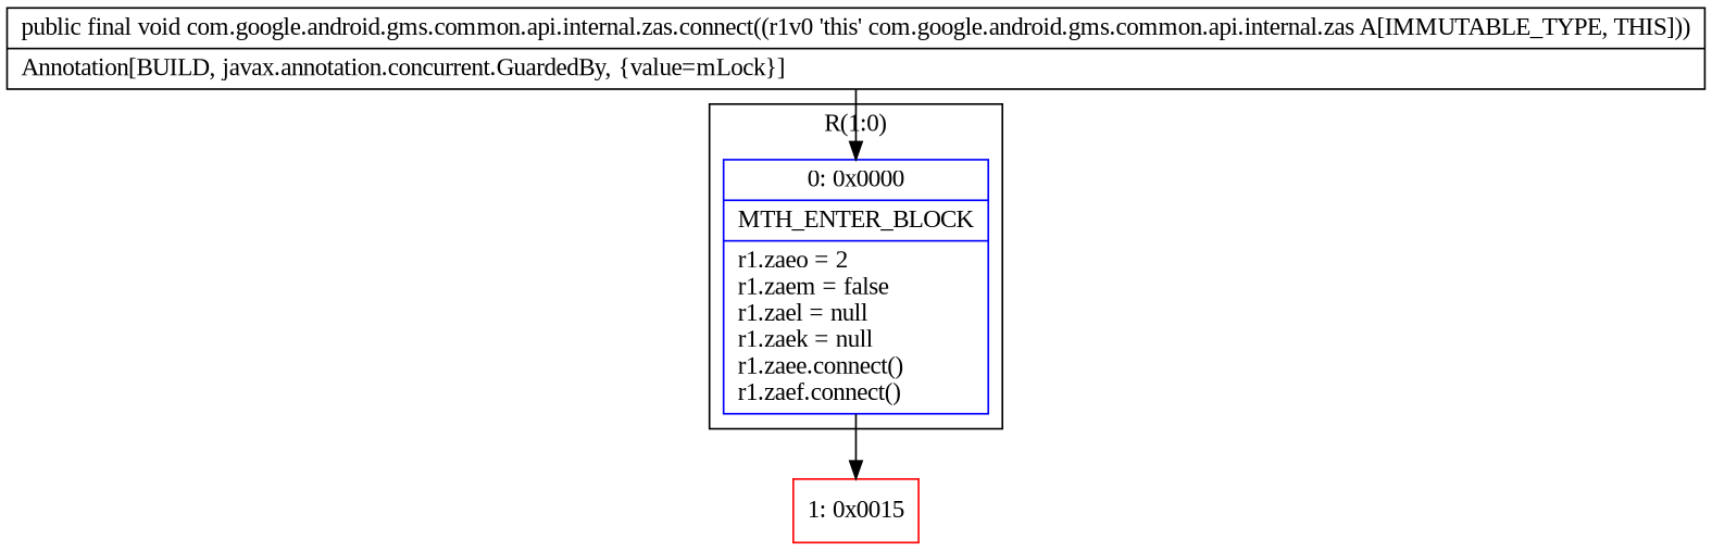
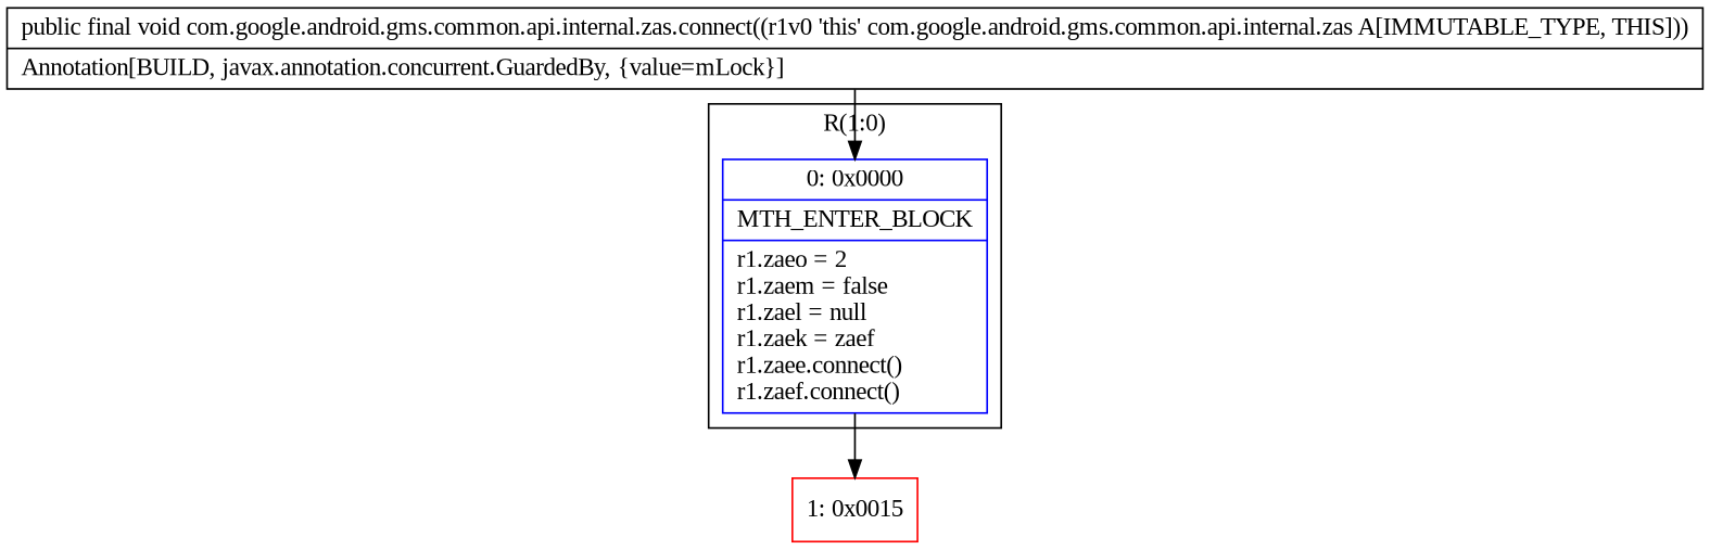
  digraph {
    fontname="Liberation Serif"
    node [shape=record fontname="Liberation Serif"]
    edge [fontname="Liberation Serif"]
-   n1 [color=blue label="{0\:\ 0x0000|MTH_ENTER_BLOCK\l|r1.zaeo = 2\lr1.zaem = false\lr1.zael = null\lr1.zaek = null\lr1.zaee.connect()\lr1.zaef.connect()\l}"]
+   n1 [color=blue label="{0\:\ 0x0000|MTH_ENTER_BLOCK\l|r1.zaeo = 2\lr1.zaem = false\lr1.zael = null\lr1.zaek = zaef\lr1.zaee.connect()\lr1.zaef.connect()\l}"]
    n2 [color=red label="{1\:\ 0x0015}"]
    n3 [label="{public final void com.google.android.gms.common.api.internal.zas.connect((r1v0 'this' com.google.android.gms.common.api.internal.zas A[IMMUTABLE_TYPE, THIS]))  | Annotation[BUILD, javax.annotation.concurrent.GuardedBy, \{value=mLock\}]\l}"]
    subgraph cluster_1 {
      label="R(1:0)"
      n1
    }
    n1 -> n2
    n3 -> n1
  }
